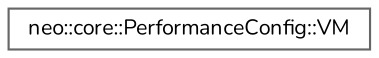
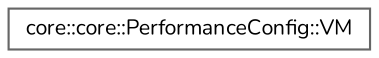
  digraph {
    rankdir=LR
    fontname=Nunito
-   n1 [color=grey40 fillcolor=white fontname=Nunito fontsize=10 height=0.2 label="neo::core::PerformanceConfig::VM" shape=box style=filled width=0.4]
+   n1 [color=grey40 fillcolor=white fontname=Nunito fontsize=10 height=0.2 label="core::core::PerformanceConfig::VM" shape=box style=filled width=0.4]
  }
